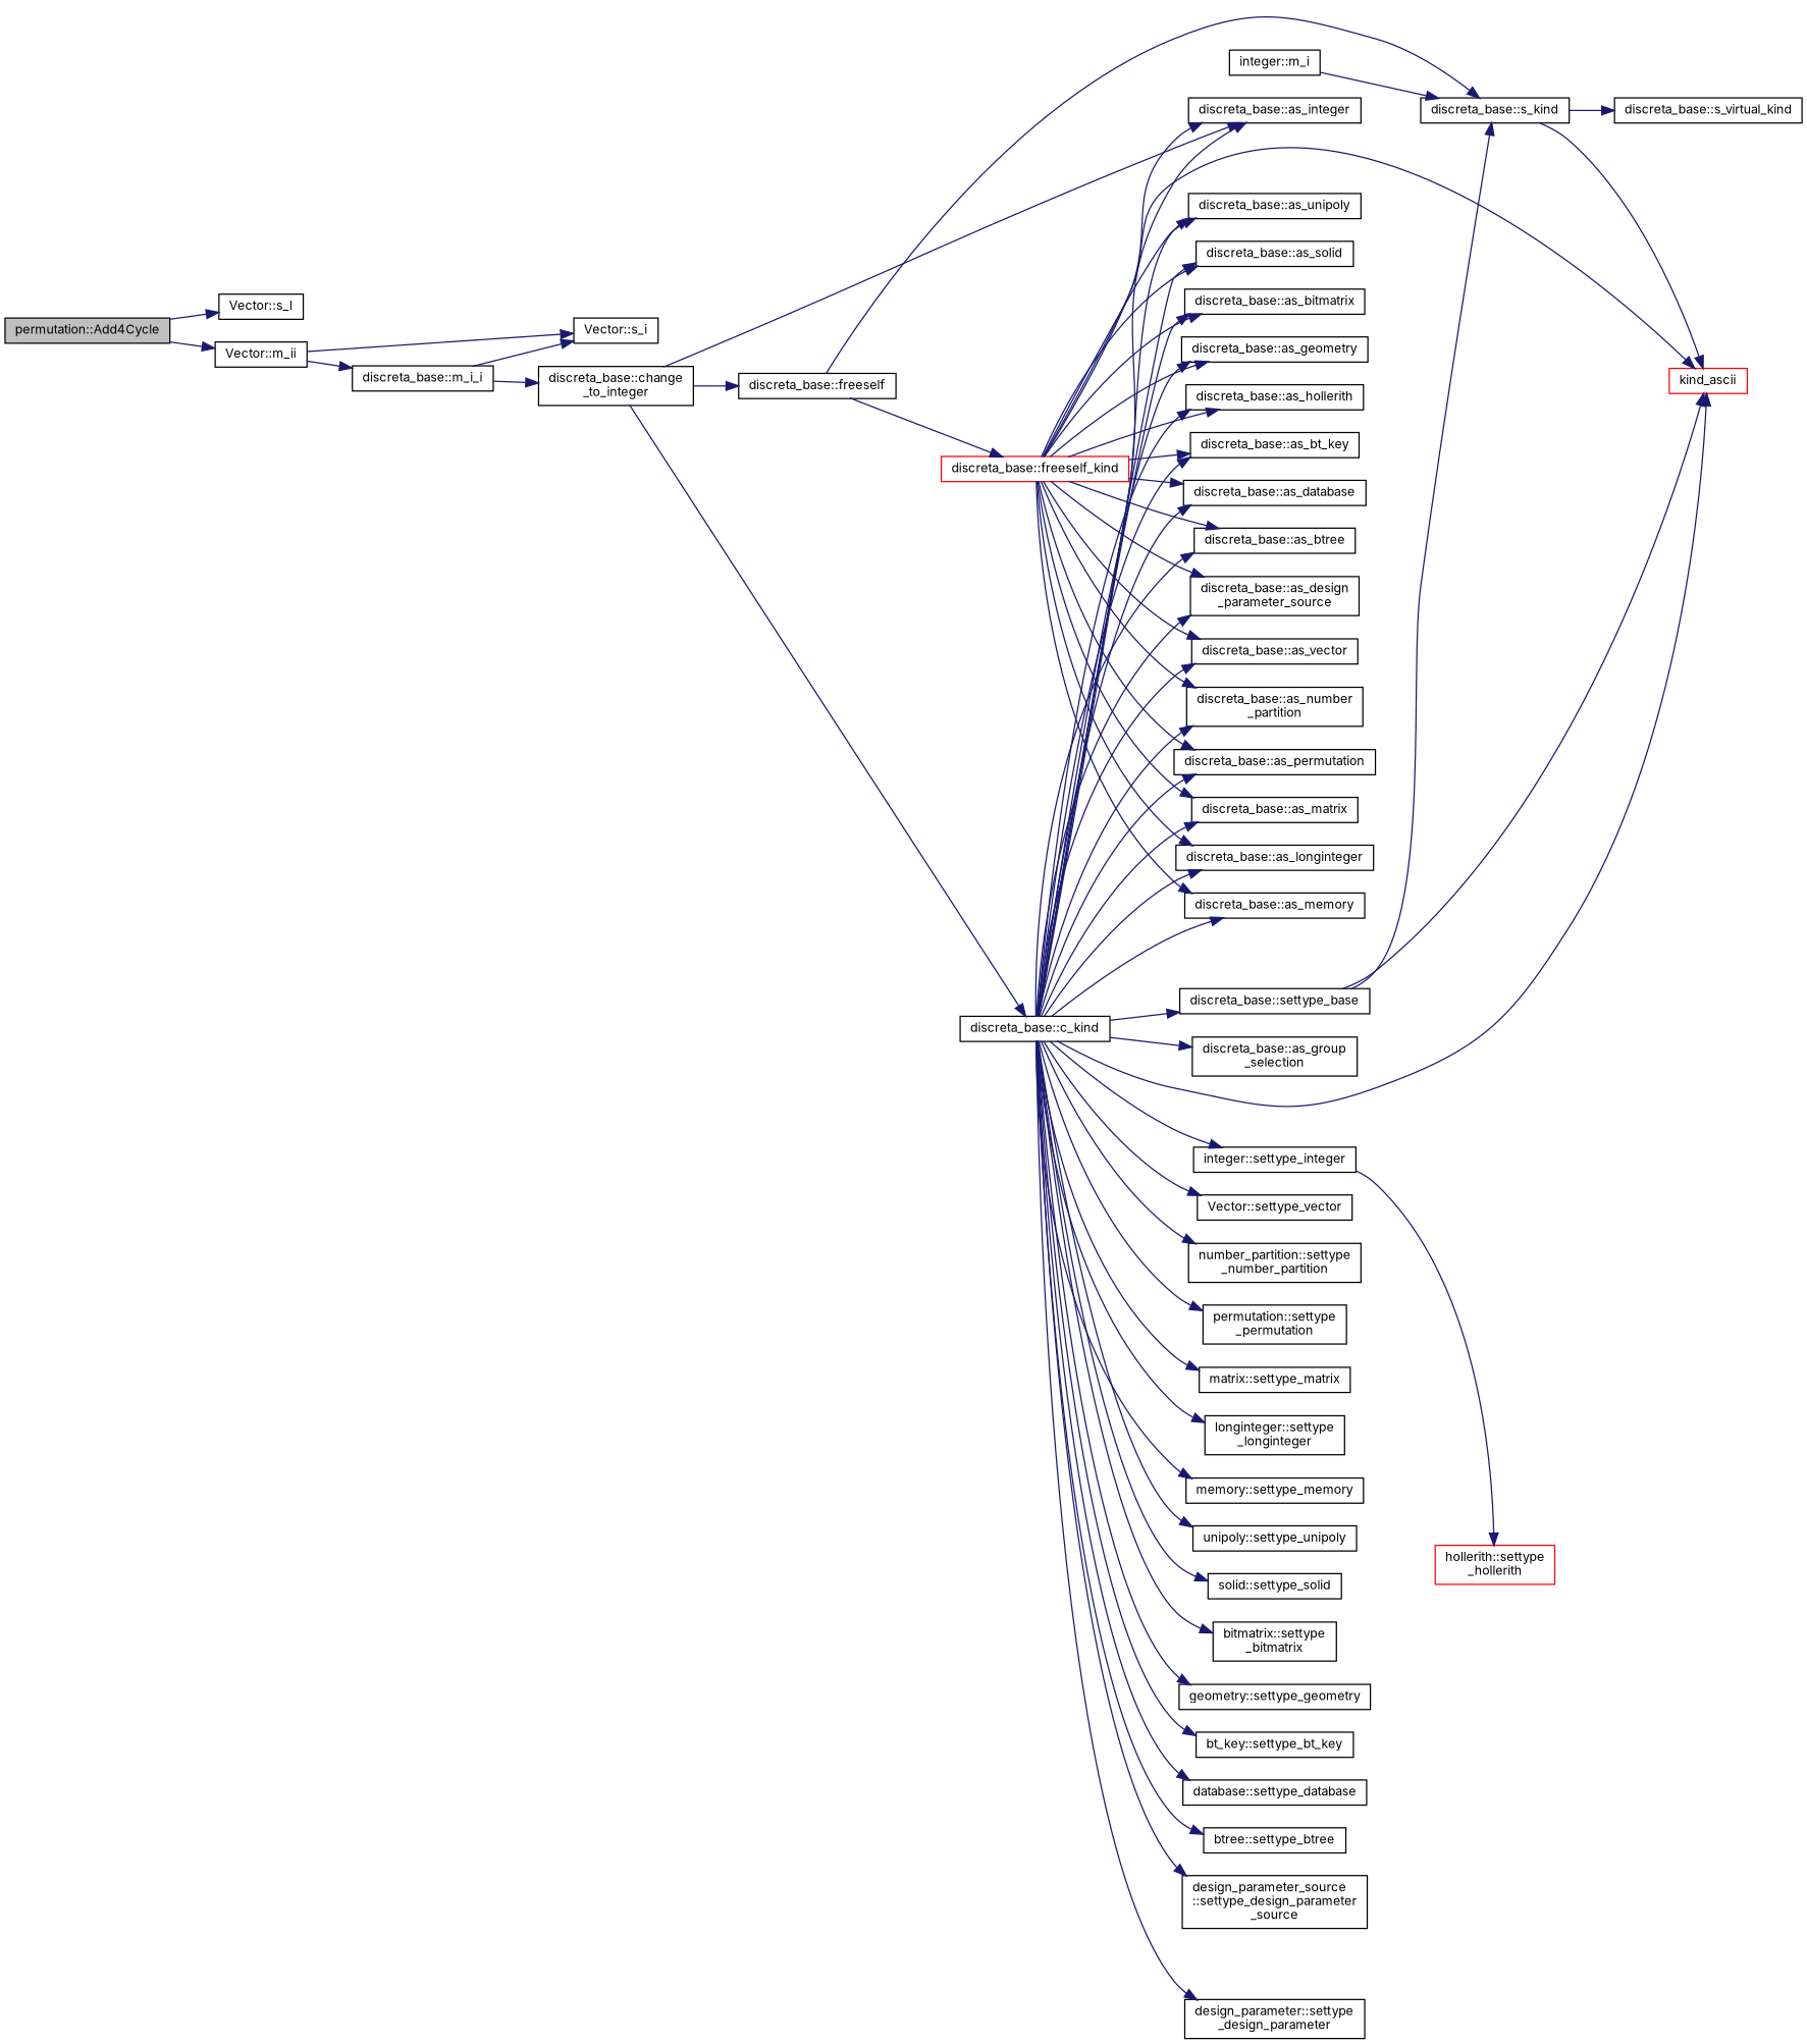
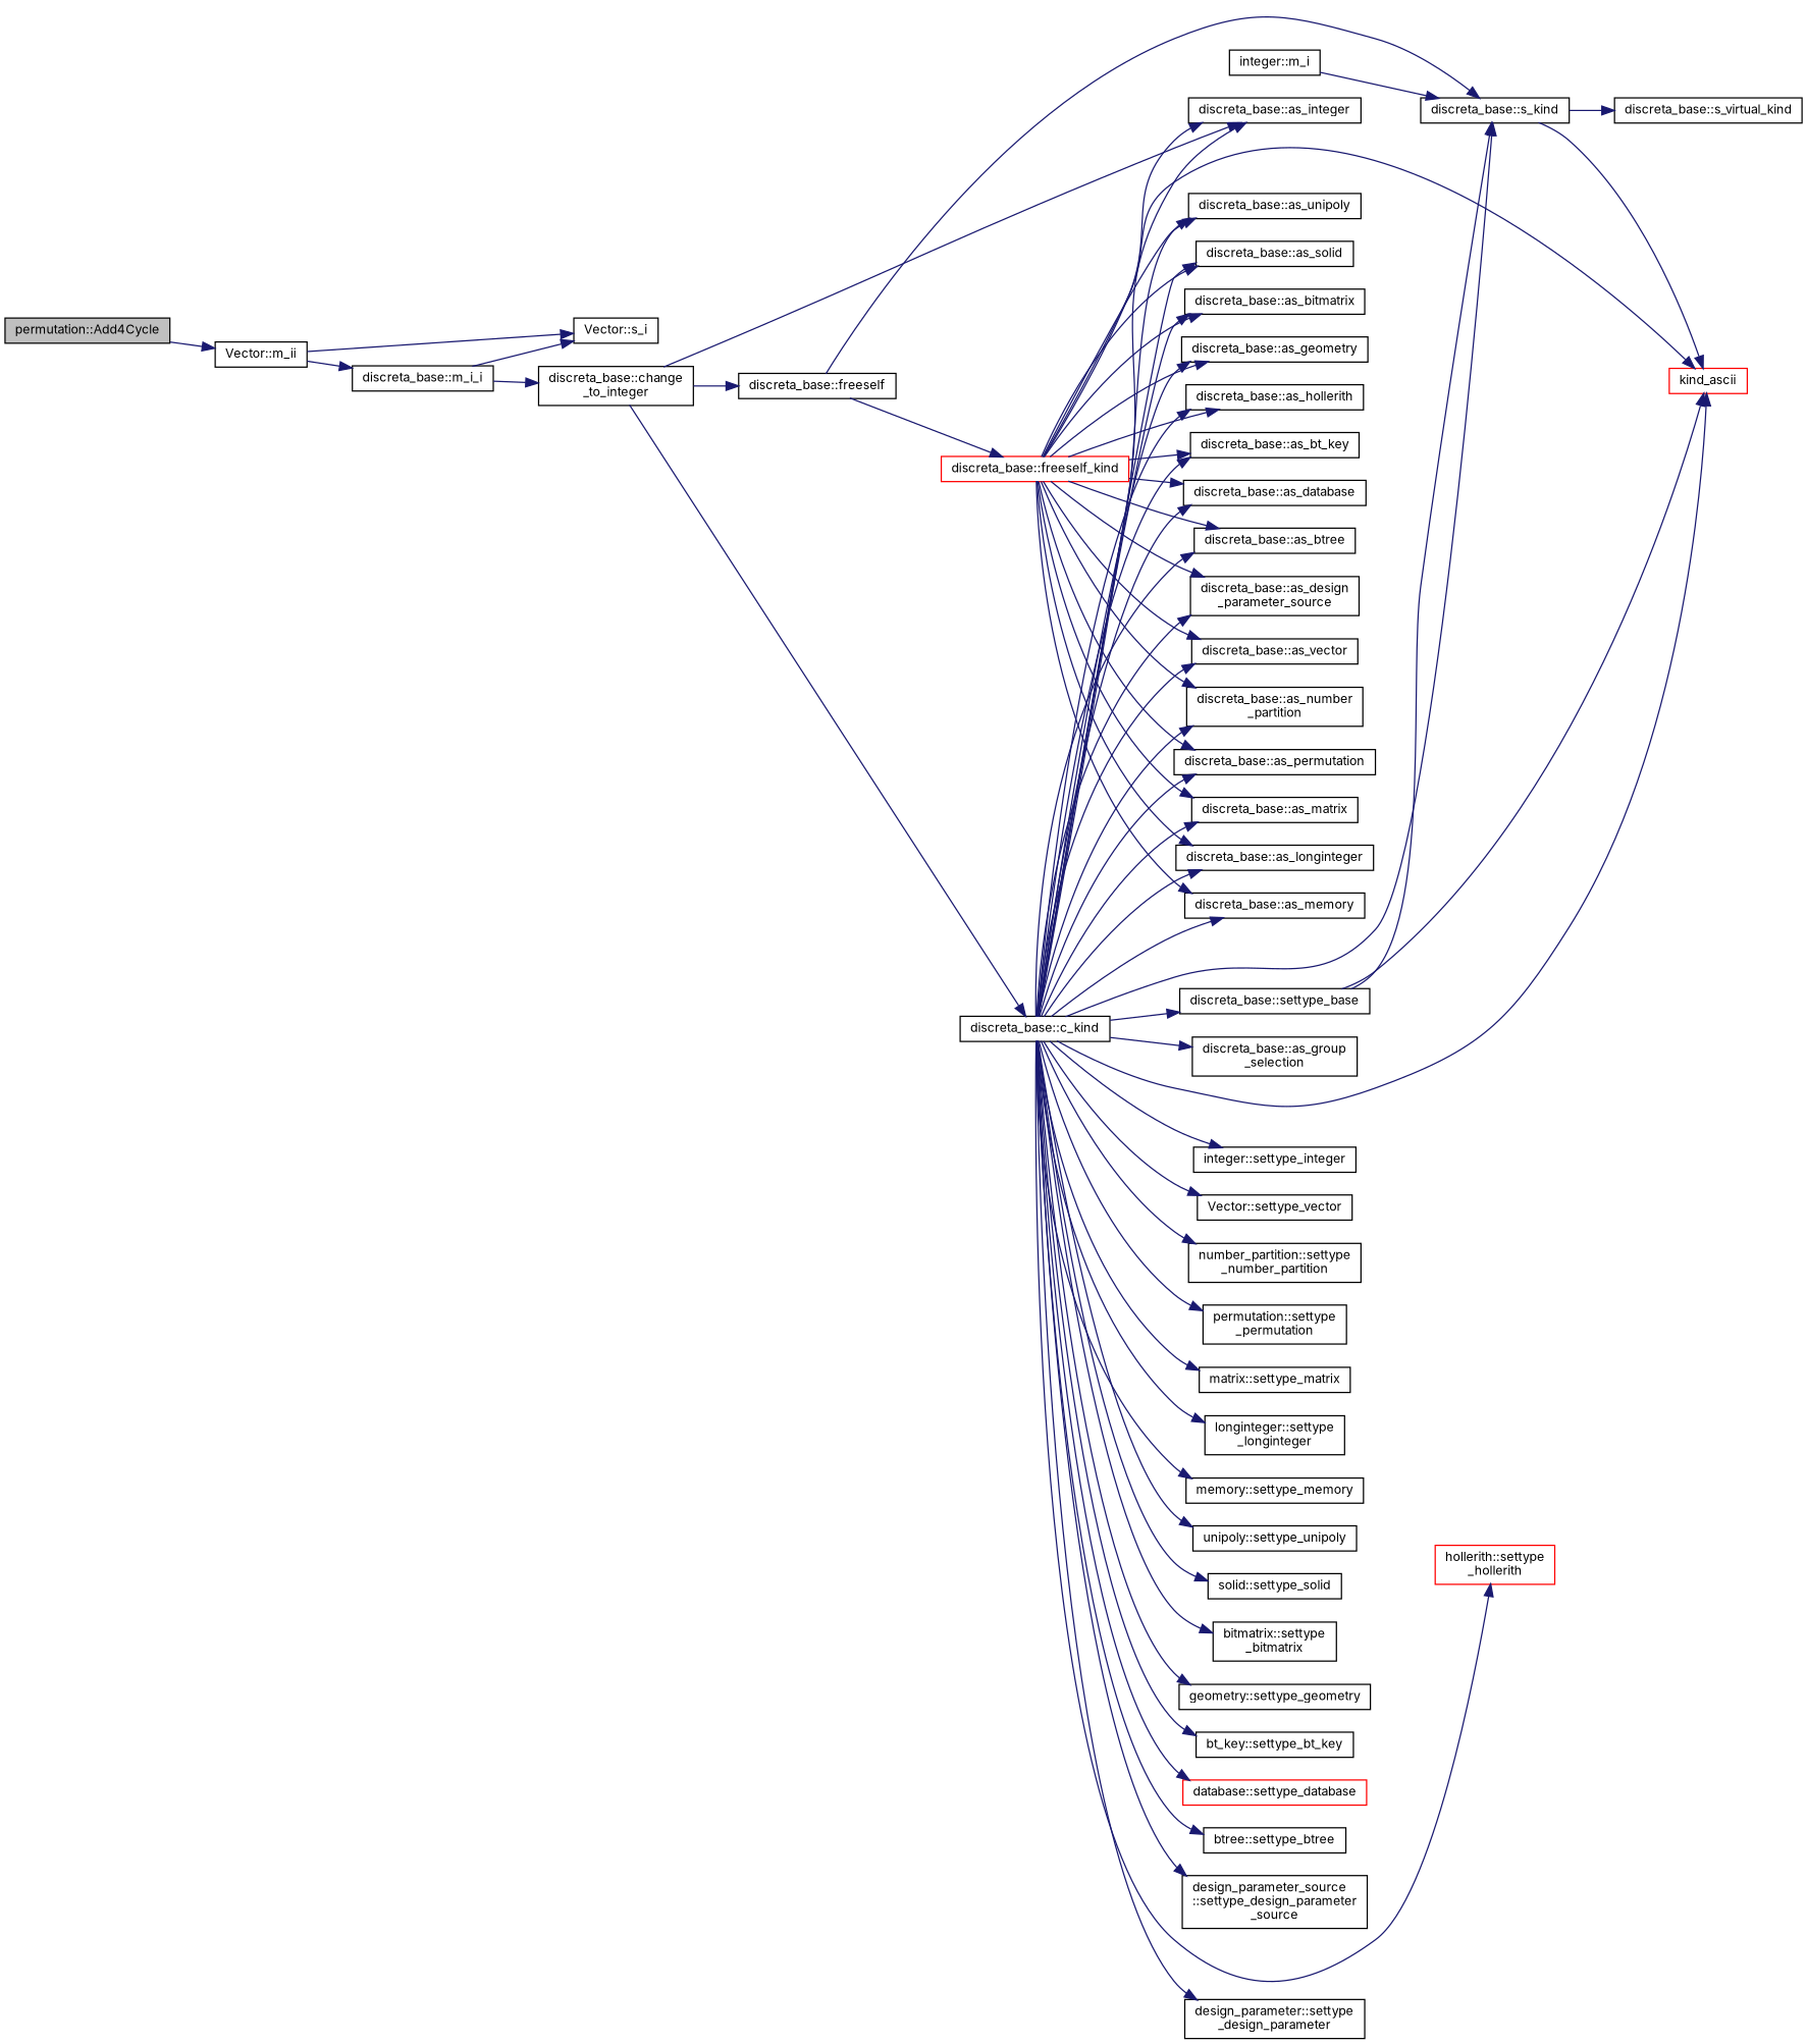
  digraph {
    fontname=Inter
    rankdir=LR
    node [color=black fillcolor=white fontname=Inter fontsize=10 shape=record style=filled]
    edge [color=midnightblue fontname=Inter fontsize=10 labelfontname=Helvetica labelfontsize=10 style=solid]
    n1 [fillcolor=grey75 fontcolor=black height=0.2 label="permutation::Add4Cycle" width=0.4]
-   n2 [height=0.2 label="Vector::s_l" width=0.4]
    n3 [height=0.2 label="Vector::m_ii" width=0.4]
    n4 [height=0.2 label="Vector::s_i" width=0.4]
    n5 [height=0.2 label="discreta_base::m_i_i" width=0.4]
    n6 [height=0.2 label="discreta_base::change\l_to_integer" width=0.4]
    n7 [height=0.2 label="discreta_base::freeself" width=0.4]
    n8 [height=0.2 label="discreta_base::as_integer" width=0.4]
    n9 [height=0.2 label="discreta_base::c_kind" width=0.4]
    n10 [height=0.2 label="integer::m_i" width=0.4]
    n11 [height=0.2 label="discreta_base::s_kind" width=0.4]
    n12 [color=red height=0.2 label="discreta_base::freeself_kind" width=0.4]
    n13 [height=0.2 label="discreta_base::as_vector" width=0.4]
    n14 [height=0.2 label="discreta_base::as_number\l_partition" width=0.4]
    n15 [height=0.2 label="discreta_base::as_permutation" width=0.4]
    n16 [height=0.2 label="discreta_base::as_matrix" width=0.4]
    n17 [height=0.2 label="discreta_base::as_longinteger" width=0.4]
    n18 [height=0.2 label="discreta_base::as_memory" width=0.4]
    n19 [height=0.2 label="discreta_base::as_unipoly" width=0.4]
    n20 [height=0.2 label="discreta_base::as_solid" width=0.4]
    n21 [height=0.2 label="discreta_base::as_bitmatrix" width=0.4]
    n22 [height=0.2 label="discreta_base::as_geometry" width=0.4]
    n23 [height=0.2 label="discreta_base::as_hollerith" width=0.4]
    n24 [height=0.2 label="discreta_base::as_group\l_selection" width=0.4]
    n25 [height=0.2 label="discreta_base::as_bt_key" width=0.4]
    n26 [height=0.2 label="discreta_base::as_database" width=0.4]
    n27 [height=0.2 label="discreta_base::as_btree" width=0.4]
    n28 [height=0.2 label="discreta_base::as_design\l_parameter_source" width=0.4]
    n29 [color=red height=0.2 label=kind_ascii width=0.4]
    n30 [height=0.2 label="discreta_base::settype_base" width=0.4]
    n31 [height=0.2 label="integer::settype_integer" width=0.4]
    n32 [height=0.2 label="Vector::settype_vector" width=0.4]
    n33 [height=0.2 label="number_partition::settype\l_number_partition" width=0.4]
    n34 [height=0.2 label="permutation::settype\l_permutation" width=0.4]
    n35 [height=0.2 label="matrix::settype_matrix" width=0.4]
    n36 [height=0.2 label="longinteger::settype\l_longinteger" width=0.4]
    n37 [height=0.2 label="memory::settype_memory" width=0.4]
    n38 [height=0.2 label="unipoly::settype_unipoly" width=0.4]
    n39 [height=0.2 label="solid::settype_solid" width=0.4]
    n40 [height=0.2 label="bitmatrix::settype\l_bitmatrix" width=0.4]
    n41 [height=0.2 label="geometry::settype_geometry" width=0.4]
    n42 [color=red height=0.2 label="hollerith::settype\l_hollerith" width=0.4]
    n43 [height=0.2 label="bt_key::settype_bt_key" width=0.4]
-   n44 [height=0.2 label="database::settype_database" width=0.4]
+   n44 [color=red height=0.2 label="database::settype_database" width=0.4]
    n45 [height=0.2 label="btree::settype_btree" width=0.4]
    n46 [height=0.2 label="design_parameter_source\l::settype_design_parameter\l_source" width=0.4]
    n47 [height=0.2 label="design_parameter::settype\l_design_parameter" width=0.4]
    n48 [height=0.2 label="discreta_base::s_virtual_kind" width=0.4]
-   n1 -> n2
    n1 -> n3
    n3 -> n4
    n3 -> n5
    n5 -> n4
    n5 -> n6
    n6 -> n7
    n6 -> n8
    n6 -> n9
    n7 -> n11
    n7 -> n12
    n9 -> n8
+   n9 -> n11
    n9 -> n13
    n9 -> n14
    n9 -> n15
    n9 -> n16
    n9 -> n17
    n9 -> n18
    n9 -> n19
    n9 -> n20
    n9 -> n21
    n9 -> n22
    n9 -> n23
    n9 -> n24
    n9 -> n25
    n9 -> n26
    n9 -> n27
    n9 -> n28
    n9 -> n29
    n9 -> n30
    n9 -> n31
    n9 -> n32
    n9 -> n33
    n9 -> n34
    n9 -> n35
    n9 -> n36
    n9 -> n37
    n9 -> n38
    n9 -> n39
    n9 -> n40
    n9 -> n41
-   n31 -> n42
+   n9 -> n42
    n9 -> n43
    n9 -> n44
    n9 -> n45
    n9 -> n46
    n9 -> n47
    n10 -> n11
    n11 -> n29
    n11 -> n48
    n12 -> n8
    n12 -> n13
    n12 -> n14
    n12 -> n15
    n12 -> n16
    n12 -> n17
    n12 -> n18
    n12 -> n19
    n12 -> n20
    n12 -> n21
    n12 -> n22
    n12 -> n23
    n12 -> n25
    n12 -> n26
    n12 -> n27
    n12 -> n28
    n12 -> n29
    n30 -> n11
    n30 -> n29
  }
